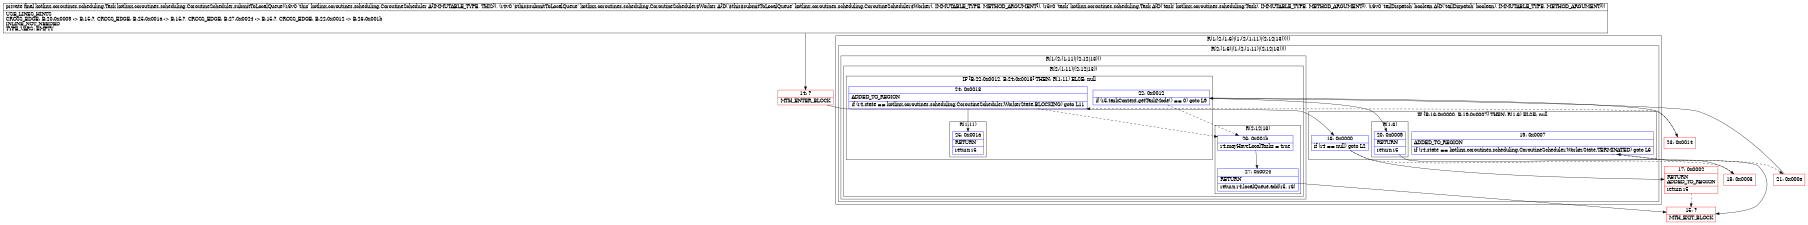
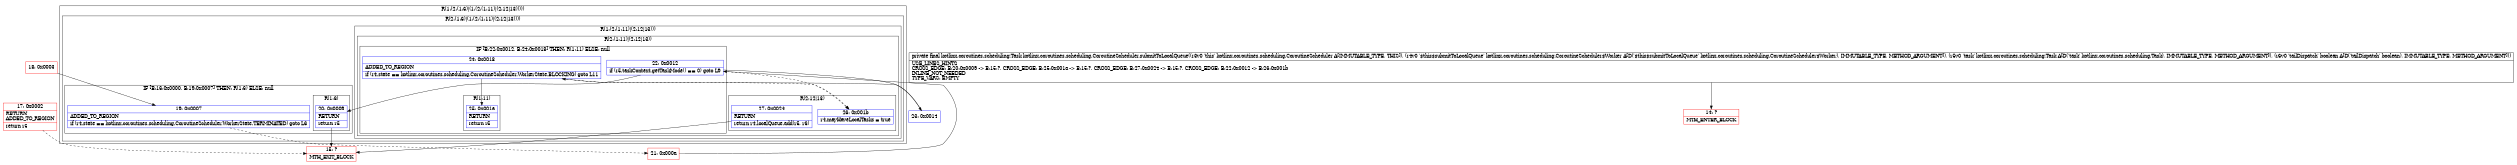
  digraph {
    node [color=blue shape=record]
    n1 [label="{20\:\ 0x0009|RETURN\l|return r5\l}"]
-   n2 [label="{16\:\ 0x0000|if (r4 == null) goto L2\l}"]
    n3 [label="{19\:\ 0x0007|ADDED_TO_REGION\l|if (r4.state == kotlinx.coroutines.scheduling.CoroutineScheduler.WorkerState.TERMINATED) goto L6\l}"]
    n4 [label="{25\:\ 0x001a|RETURN\l|return r5\l}"]
    n5 [label="{22\:\ 0x0012|if (r5.taskContext.getTaskMode() == 0) goto L9\l}"]
    n6 [label="{24\:\ 0x0018|ADDED_TO_REGION\l|if (r4.state == kotlinx.coroutines.scheduling.CoroutineScheduler.WorkerState.BLOCKING) goto L11\l}"]
    n7 [label="{26\:\ 0x001b|r4.mayHaveLocalTasks = true\l}"]
    n8 [label="{27\:\ 0x0024|RETURN\l|return r4.localQueue.add(r5, r6)\l}"]
    n9 [color=red label="{15\:\ ?|MTH_EXIT_BLOCK\l}"]
    n10 [color=red label="{17\:\ 0x0002|RETURN\lADDED_TO_REGION\l|return r5\l}"]
    n11 [color=red label="{18\:\ 0x0003}"]
    n12 [color=red label="{21\:\ 0x000a}"]
-   n13 [color=red label="{23\:\ 0x0014}"]
+   n13 [label="{23\:\ 0x0014}"]
    n14 [color=red label="{14\:\ ?|MTH_ENTER_BLOCK\l}"]
    n15 [label="{private final kotlinx.coroutines.scheduling.Task kotlinx.coroutines.scheduling.CoroutineScheduler.submitToLocalQueue((r3v0 'this' kotlinx.coroutines.scheduling.CoroutineScheduler A[IMMUTABLE_TYPE, THIS]), (r4v0 '$this$submitToLocalQueue' kotlinx.coroutines.scheduling.CoroutineScheduler$Worker A[D('$this$submitToLocalQueue' kotlinx.coroutines.scheduling.CoroutineScheduler$Worker), IMMUTABLE_TYPE, METHOD_ARGUMENT]), (r5v0 'task' kotlinx.coroutines.scheduling.Task A[D('task' kotlinx.coroutines.scheduling.Task), IMMUTABLE_TYPE, METHOD_ARGUMENT]), (r6v0 'tailDispatch' boolean A[D('tailDispatch' boolean), IMMUTABLE_TYPE, METHOD_ARGUMENT]))  | USE_LINES_HINTS\lCROSS_EDGE: B:20:0x0009 \-\> B:15:?, CROSS_EDGE: B:25:0x001a \-\> B:15:?, CROSS_EDGE: B:27:0x0024 \-\> B:15:?, CROSS_EDGE: B:22:0x0012 \-\> B:26:0x001b\lINLINE_NOT_NEEDED\lTYPE_VARS: EMPTY\l}" color=""]
    subgraph cluster_1 {
      label="R(1:(2:(1:6)|(1:(2:(1:11)|(2:12|13)))))"
      subgraph cluster_2 {
        label="R(2:(1:6)|(1:(2:(1:11)|(2:12|13))))"
        subgraph cluster_3 {
          label="IF [B:16:0x0000, B:19:0x0007] THEN: R(1:6) ELSE: null"
-         n2
          n3
          subgraph cluster_4 {
            label="R(1:6)"
            n1
          }
        }
        subgraph cluster_5 {
          label="R(1:(2:(1:11)|(2:12|13)))"
          subgraph cluster_6 {
            label="R(2:(1:11)|(2:12|13))"
            subgraph cluster_7 {
              label="IF [B:22:0x0012, B:24:0x0018] THEN: R(1:11) ELSE: null"
              n5
              n6
              subgraph cluster_8 {
                label="R(1:11)"
                n4
              }
            }
            subgraph cluster_9 {
              label="R(2:12|13)"
              n7
              n8
            }
          }
        }
      }
    }
    n1 -> n9
-   n2 -> n10
-   n2 -> n11 [style=dashed]
    n3 -> n12 [style=dashed]
    n5 -> n1
    n5 -> n7 [style=dashed]
    n5 -> n13
    n6 -> n4
    n6 -> n7 [style=dashed]
-   n7 -> n8
    n8 -> n9
    n10 -> n9 [style=dashed]
    n11 -> n3
    n12 -> n5
-   n13 -> n6 [style=dashed]
-   n14 -> n2
+   n13 -> n6
    n15 -> n14
  }
